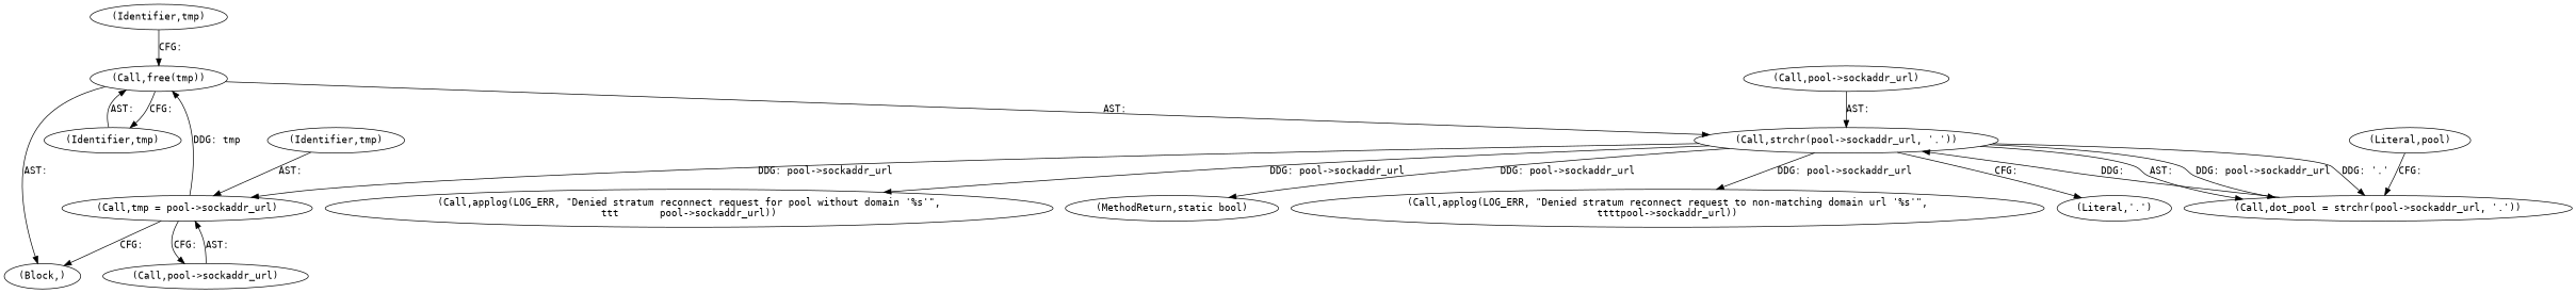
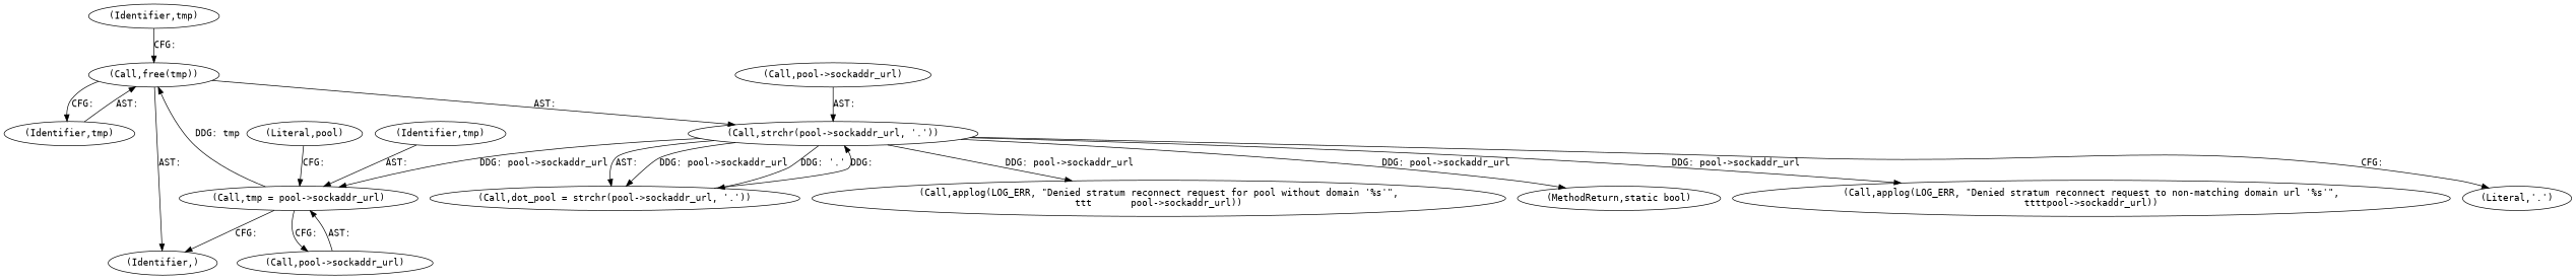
  digraph {
    fontname="DejaVu Sans Mono"
    node [fontname="DejaVu Sans Mono"]
    edge [fontname="DejaVu Sans Mono"]
    n1 [label="(Call,free(tmp))"]
    n2 [label="(Identifier,tmp)"]
-   n3 [label="(Block,)"]
+   n3 [label="(Identifier,)"]
    n4 [label="(Call,strchr(pool->sockaddr_url, '.'))"]
    n5 [label="(Call,tmp = pool->sockaddr_url)"]
    n6 [label="(Call,pool->sockaddr_url)"]
    n7 [label="(Call,dot_pool = strchr(pool->sockaddr_url, '.'))"]
    n8 [label="(Call,applog(LOG_ERR, \"Denied stratum reconnect request for pool without domain '%s'\",\n\t\t\t       pool->sockaddr_url))"]
    n9 [label="(MethodReturn,static bool)"]
    n10 [label="(Call,applog(LOG_ERR, \"Denied stratum reconnect request to non-matching domain url '%s'\",\n\t\t\t\tpool->sockaddr_url))"]
    n11 [label="(Literal,'.')"]
    n12 [label="(Identifier,tmp)"]
    n13 [label="(Call,pool->sockaddr_url)"]
    n14 [label="(Literal,pool)"]
    n15 [label="(Identifier,tmp)"]
    n1 -> n2 [label="CFG: "]
    n1 -> n3 [label="AST: "]
    n1 -> n4 [label="AST: "]
    n2 -> n1 [label="AST: "]
    n4 -> n5 [label="DDG: pool->sockaddr_url"]
    n4 -> n7 [label="AST: "]
    n4 -> n7 [label="DDG: pool->sockaddr_url"]
    n4 -> n7 [label="DDG: '.'"]
    n4 -> n8 [label="DDG: pool->sockaddr_url"]
    n4 -> n9 [label="DDG: pool->sockaddr_url"]
    n4 -> n10 [label="DDG: pool->sockaddr_url"]
    n4 -> n11 [label="CFG: "]
    n5 -> n1 [label="DDG: tmp"]
    n5 -> n3 [label="CFG: "]
    n5 -> n6 [label="CFG: "]
    n6 -> n5 [label="AST: "]
    n7 -> n4 [label="DDG: "]
    n12 -> n1 [label="CFG: "]
    n13 -> n4 [label="AST: "]
-   n14 -> n7 [label="CFG: "]
+   n14 -> n5 [label="CFG: "]
    n15 -> n5 [label="AST: "]
  }
